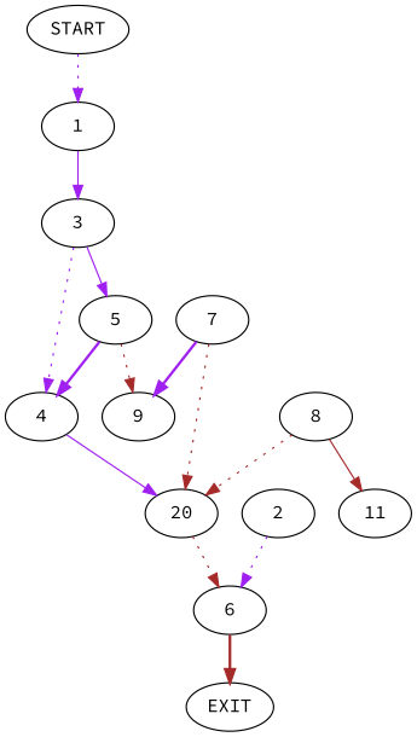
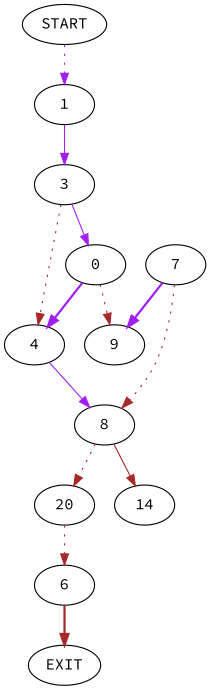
  digraph {
    fontname="Source Code Pro"
    node [fontname="Source Code Pro"]
    edge [color=purple fontname="Source Code Pro" style=dotted]
    n1 [label=START]
    1
    3
    n4 [label=EXIT]
-   2
    6
    4
-   5
+   5 [label=0]
    8
    9
    7
    n12 [label=20]
-   11
+   11 [label=14]
    n1 -> 1
    1 -> 3 [style=solid]
-   3 -> 4
+   3 -> 4 [color=brown]
    3 -> 5 [style=solid]
-   2 -> 6
    6 -> n4 [color=brown style=bold]
-   4 -> n12 [style=solid]
+   4 -> 8 [style=solid]
    5 -> 4 [style=bold]
    5 -> 9 [color=brown]
    8 -> n12 [color=brown]
    8 -> 11 [color=brown style=solid]
-   7 -> n12 [color=brown]
+   7 -> 8 [color=brown]
    7 -> 9 [style=bold]
    n12 -> 6 [color=brown]
  }
